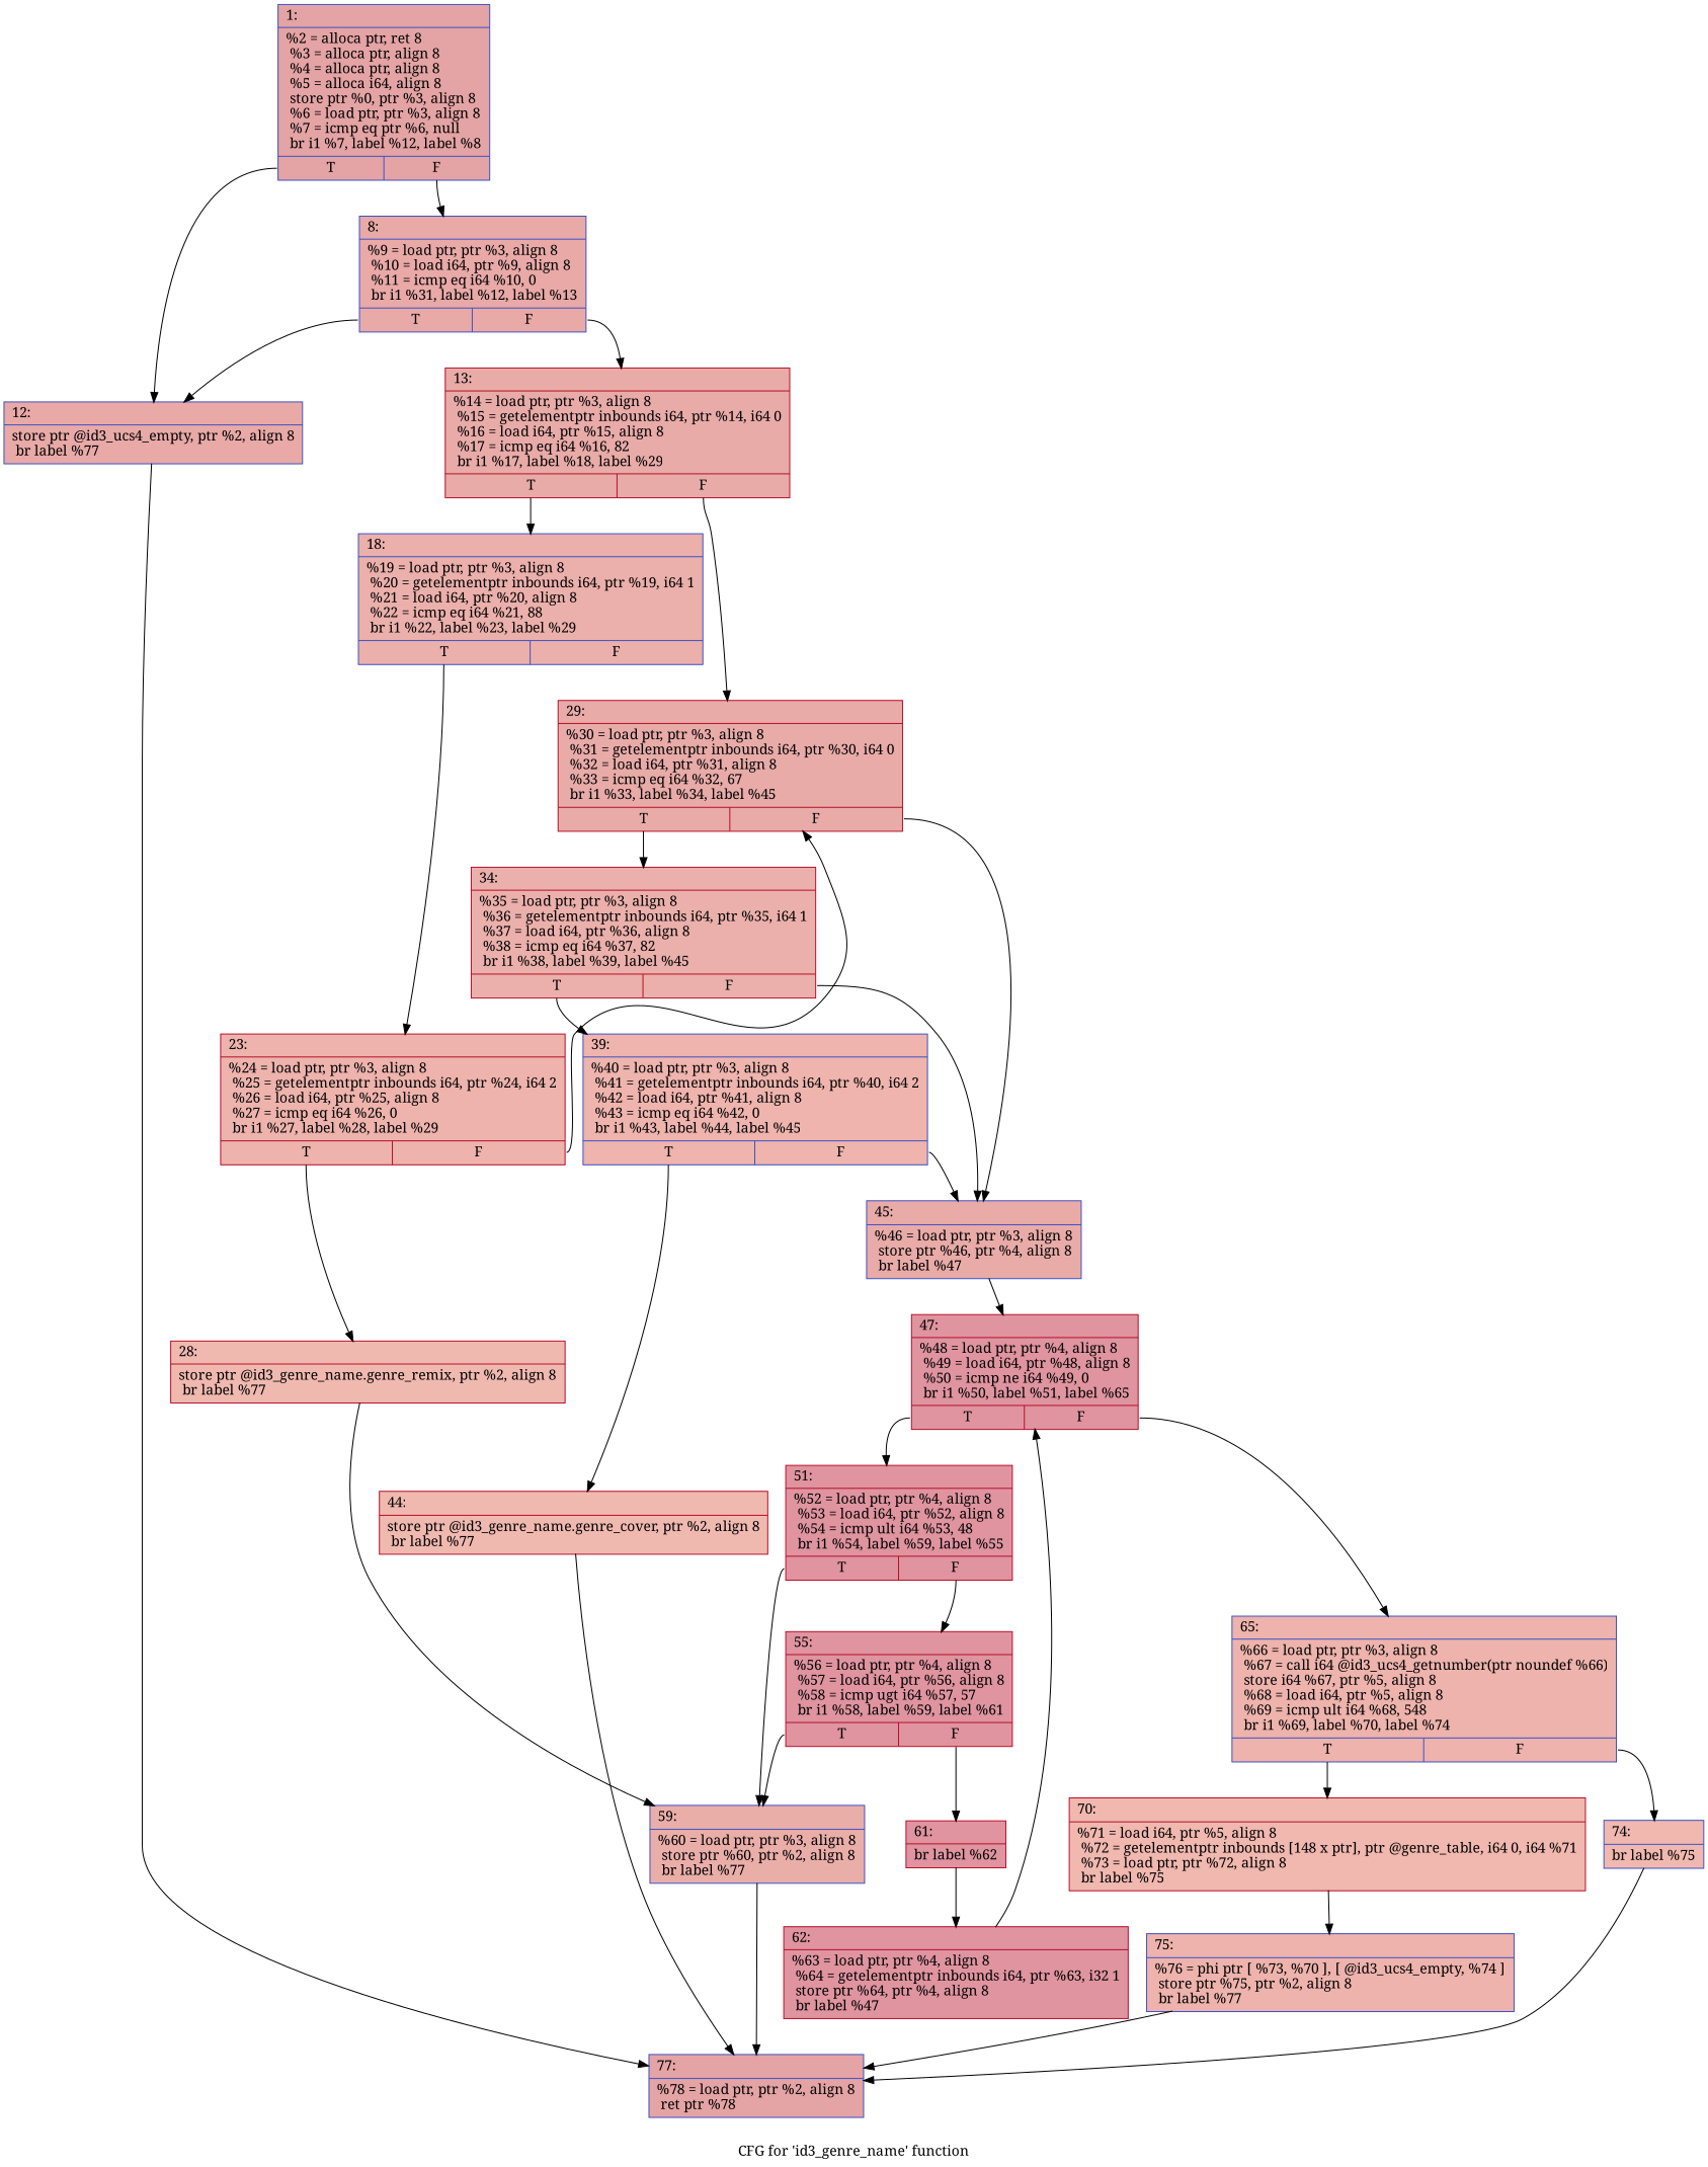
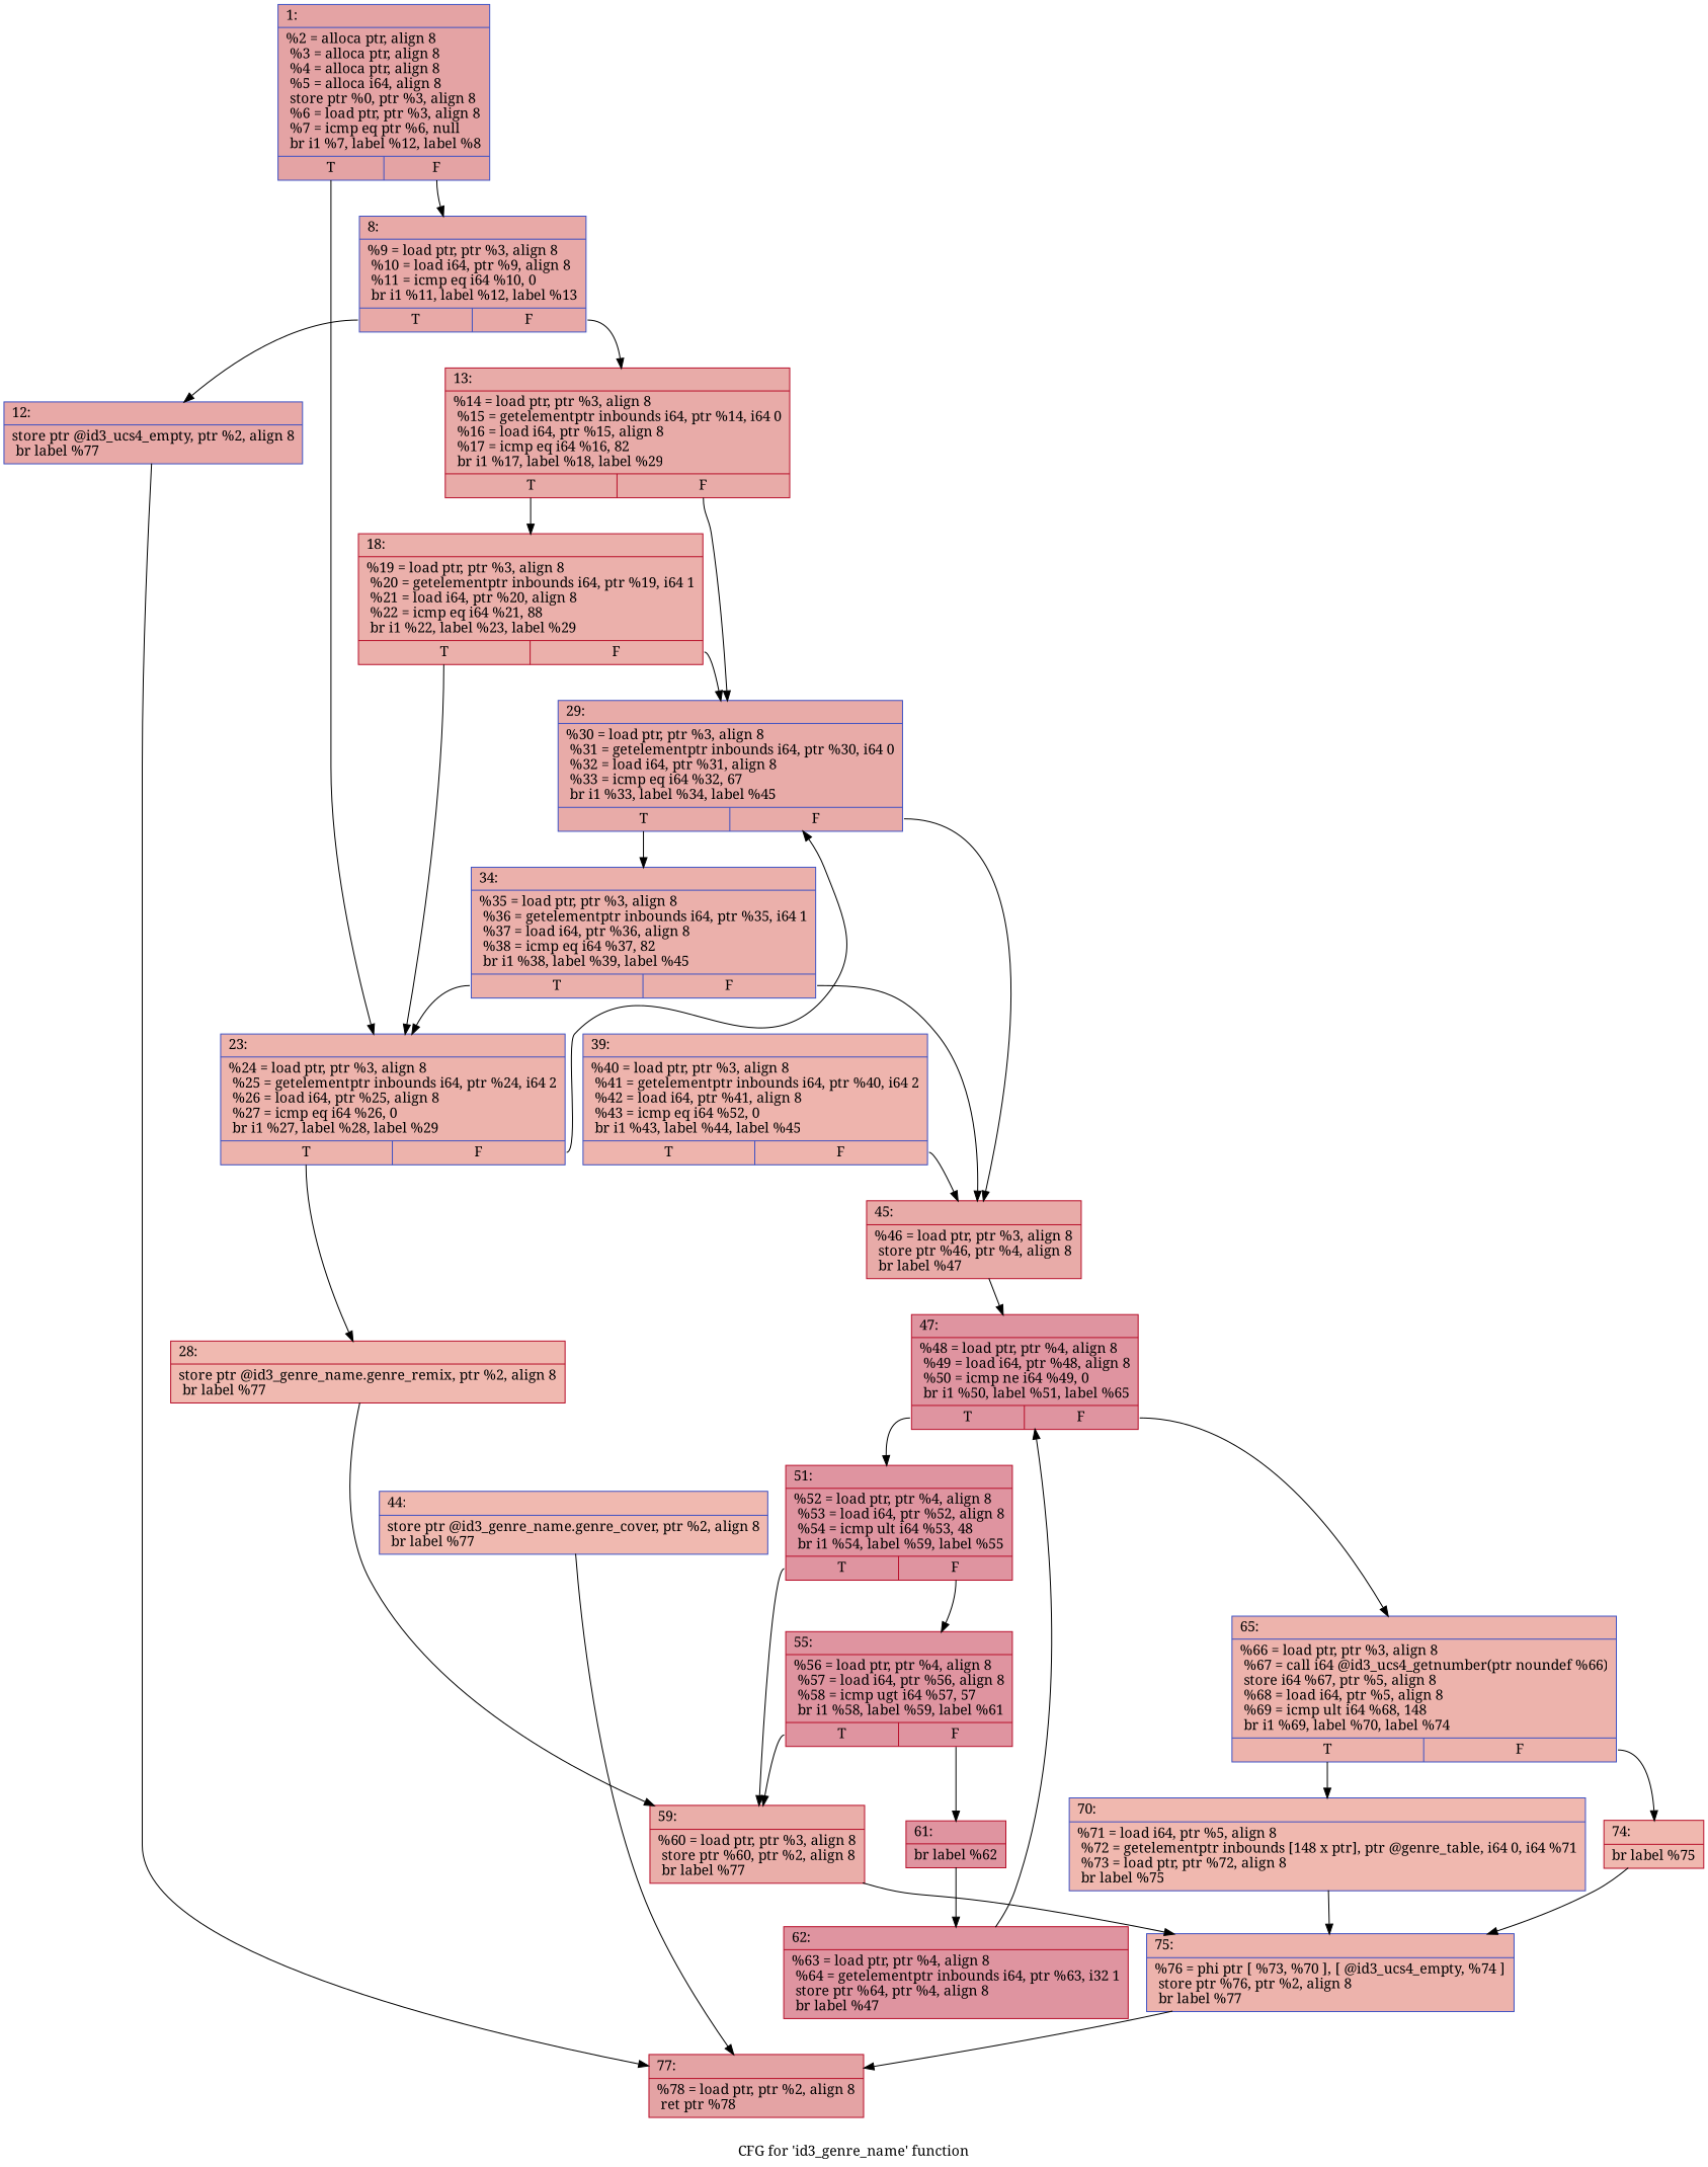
  digraph {
    fontname="Noto Serif"
    label="CFG for 'id3_genre_name' function"
    node [color="#3d50c3ff" fillcolor="#b70d2870" fontname="Noto Serif" shape=record style=filled]
    edge [fontname="Noto Serif" tailport=s0]
-   n1 [fillcolor="#c32e3170" label="{1:\l|  %2 = alloca ptr, ret 8\l  %3 = alloca ptr, align 8\l  %4 = alloca ptr, align 8\l  %5 = alloca i64, align 8\l  store ptr %0, ptr %3, align 8\l  %6 = load ptr, ptr %3, align 8\l  %7 = icmp eq ptr %6, null\l  br i1 %7, label %12, label %8\l|{<s0>T|<s1>F}}"]
+   n1 [fillcolor="#c32e3170" label="{1:\l|  %2 = alloca ptr, align 8\l  %3 = alloca ptr, align 8\l  %4 = alloca ptr, align 8\l  %5 = alloca i64, align 8\l  store ptr %0, ptr %3, align 8\l  %6 = load ptr, ptr %3, align 8\l  %7 = icmp eq ptr %6, null\l  br i1 %7, label %12, label %8\l|{<s0>T|<s1>F}}"]
    n2 [fillcolor="#ca3b3770" label="{12:\l|  store ptr @id3_ucs4_empty, ptr %2, align 8\l  br label %77\l}"]
-   n3 [fillcolor="#ca3b3770" label="{8:\l|  %9 = load ptr, ptr %3, align 8\l  %10 = load i64, ptr %9, align 8\l  %11 = icmp eq i64 %10, 0\l  br i1 %31, label %12, label %13\l|{<s0>T|<s1>F}}"]
-   n4 [fillcolor="#c32e3170" label="{77:\l|  %78 = load ptr, ptr %2, align 8\l  ret ptr %78\l}"]
+   n3 [fillcolor="#ca3b3770" label="{8:\l|  %9 = load ptr, ptr %3, align 8\l  %10 = load i64, ptr %9, align 8\l  %11 = icmp eq i64 %10, 0\l  br i1 %11, label %12, label %13\l|{<s0>T|<s1>F}}"]
+   n4 [color="#b70d28ff" fillcolor="#c32e3170" label="{77:\l|  %78 = load ptr, ptr %2, align 8\l  ret ptr %78\l}"]
    n5 [color="#b70d28ff" fillcolor="#cc403a70" label="{13:\l|  %14 = load ptr, ptr %3, align 8\l  %15 = getelementptr inbounds i64, ptr %14, i64 0\l  %16 = load i64, ptr %15, align 8\l  %17 = icmp eq i64 %16, 82\l  br i1 %17, label %18, label %29\l|{<s0>T|<s1>F}}"]
-   n6 [fillcolor="#d24b4070" label="{18:\l|  %19 = load ptr, ptr %3, align 8\l  %20 = getelementptr inbounds i64, ptr %19, i64 1\l  %21 = load i64, ptr %20, align 8\l  %22 = icmp eq i64 %21, 88\l  br i1 %22, label %23, label %29\l|{<s0>T|<s1>F}}"]
-   n7 [color="#b70d28ff" fillcolor="#cc403a70" label="{29:\l|  %30 = load ptr, ptr %3, align 8\l  %31 = getelementptr inbounds i64, ptr %30, i64 0\l  %32 = load i64, ptr %31, align 8\l  %33 = icmp eq i64 %32, 67\l  br i1 %33, label %34, label %45\l|{<s0>T|<s1>F}}"]
-   n8 [color="#b70d28ff" fillcolor="#d6524470" label="{23:\l|  %24 = load ptr, ptr %3, align 8\l  %25 = getelementptr inbounds i64, ptr %24, i64 2\l  %26 = load i64, ptr %25, align 8\l  %27 = icmp eq i64 %26, 0\l  br i1 %27, label %28, label %29\l|{<s0>T|<s1>F}}"]
-   n9 [color="#b70d28ff" fillcolor="#d24b4070" label="{34:\l|  %35 = load ptr, ptr %3, align 8\l  %36 = getelementptr inbounds i64, ptr %35, i64 1\l  %37 = load i64, ptr %36, align 8\l  %38 = icmp eq i64 %37, 82\l  br i1 %38, label %39, label %45\l|{<s0>T|<s1>F}}"]
-   n10 [fillcolor="#cc403a70" label="{45:\l|  %46 = load ptr, ptr %3, align 8\l  store ptr %46, ptr %4, align 8\l  br label %47\l}"]
+   n6 [color="#b70d28ff" fillcolor="#d24b4070" label="{18:\l|  %19 = load ptr, ptr %3, align 8\l  %20 = getelementptr inbounds i64, ptr %19, i64 1\l  %21 = load i64, ptr %20, align 8\l  %22 = icmp eq i64 %21, 88\l  br i1 %22, label %23, label %29\l|{<s0>T|<s1>F}}"]
+   n7 [fillcolor="#cc403a70" label="{29:\l|  %30 = load ptr, ptr %3, align 8\l  %31 = getelementptr inbounds i64, ptr %30, i64 0\l  %32 = load i64, ptr %31, align 8\l  %33 = icmp eq i64 %32, 67\l  br i1 %33, label %34, label %45\l|{<s0>T|<s1>F}}"]
+   n8 [fillcolor="#d6524470" label="{23:\l|  %24 = load ptr, ptr %3, align 8\l  %25 = getelementptr inbounds i64, ptr %24, i64 2\l  %26 = load i64, ptr %25, align 8\l  %27 = icmp eq i64 %26, 0\l  br i1 %27, label %28, label %29\l|{<s0>T|<s1>F}}"]
+   n9 [fillcolor="#d24b4070" label="{34:\l|  %35 = load ptr, ptr %3, align 8\l  %36 = getelementptr inbounds i64, ptr %35, i64 1\l  %37 = load i64, ptr %36, align 8\l  %38 = icmp eq i64 %37, 82\l  br i1 %38, label %39, label %45\l|{<s0>T|<s1>F}}"]
+   n10 [color="#b70d28ff" fillcolor="#cc403a70" label="{45:\l|  %46 = load ptr, ptr %3, align 8\l  store ptr %46, ptr %4, align 8\l  br label %47\l}"]
    n11 [color="#b70d28ff" fillcolor="#de614d70" label="{28:\l|  store ptr @id3_genre_name.genre_remix, ptr %2, align 8\l  br label %77\l}"]
-   n12 [fillcolor="#d8564670" label="{39:\l|  %40 = load ptr, ptr %3, align 8\l  %41 = getelementptr inbounds i64, ptr %40, i64 2\l  %42 = load i64, ptr %41, align 8\l  %43 = icmp eq i64 %42, 0\l  br i1 %43, label %44, label %45\l|{<s0>T|<s1>F}}"]
+   n12 [fillcolor="#d8564670" label="{39:\l|  %40 = load ptr, ptr %3, align 8\l  %41 = getelementptr inbounds i64, ptr %40, i64 2\l  %42 = load i64, ptr %41, align 8\l  %43 = icmp eq i64 %52, 0\l  br i1 %43, label %44, label %45\l|{<s0>T|<s1>F}}"]
    n13 [color="#b70d28ff" label="{47:\l|  %48 = load ptr, ptr %4, align 8\l  %49 = load i64, ptr %48, align 8\l  %50 = icmp ne i64 %49, 0\l  br i1 %50, label %51, label %65\l|{<s0>T|<s1>F}}"]
-   n14 [fillcolor="#d0473d70" label="{59:\l|  %60 = load ptr, ptr %3, align 8\l  store ptr %60, ptr %2, align 8\l  br label %77\l}"]
-   n15 [color="#b70d28ff" fillcolor="#de614d70" label="{44:\l|  store ptr @id3_genre_name.genre_cover, ptr %2, align 8\l  br label %77\l}"]
+   n14 [color="#b70d28ff" fillcolor="#d0473d70" label="{59:\l|  %60 = load ptr, ptr %3, align 8\l  store ptr %60, ptr %2, align 8\l  br label %77\l}"]
+   n15 [fillcolor="#de614d70" label="{44:\l|  store ptr @id3_genre_name.genre_cover, ptr %2, align 8\l  br label %77\l}"]
    n16 [color="#b70d28ff" label="{51:\l|  %52 = load ptr, ptr %4, align 8\l  %53 = load i64, ptr %52, align 8\l  %54 = icmp ult i64 %53, 48\l  br i1 %54, label %59, label %55\l|{<s0>T|<s1>F}}"]
-   n17 [fillcolor="#d6524470" label="{65:\l|  %66 = load ptr, ptr %3, align 8\l  %67 = call i64 @id3_ucs4_getnumber(ptr noundef %66)\l  store i64 %67, ptr %5, align 8\l  %68 = load i64, ptr %5, align 8\l  %69 = icmp ult i64 %68, 548\l  br i1 %69, label %70, label %74\l|{<s0>T|<s1>F}}"]
+   n17 [fillcolor="#d6524470" label="{65:\l|  %66 = load ptr, ptr %3, align 8\l  %67 = call i64 @id3_ucs4_getnumber(ptr noundef %66)\l  store i64 %67, ptr %5, align 8\l  %68 = load i64, ptr %5, align 8\l  %69 = icmp ult i64 %68, 148\l  br i1 %69, label %70, label %74\l|{<s0>T|<s1>F}}"]
    n18 [color="#b70d28ff" label="{55:\l|  %56 = load ptr, ptr %4, align 8\l  %57 = load i64, ptr %56, align 8\l  %58 = icmp ugt i64 %57, 57\l  br i1 %58, label %59, label %61\l|{<s0>T|<s1>F}}"]
-   n19 [color="#b70d28ff" fillcolor="#dc5d4a70" label="{70:\l|  %71 = load i64, ptr %5, align 8\l  %72 = getelementptr inbounds [148 x ptr], ptr @genre_table, i64 0, i64 %71\l  %73 = load ptr, ptr %72, align 8\l  br label %75\l}"]
-   n20 [fillcolor="#dc5d4a70" label="{74:\l|  br label %75\l}"]
+   n19 [fillcolor="#dc5d4a70" label="{70:\l|  %71 = load i64, ptr %5, align 8\l  %72 = getelementptr inbounds [148 x ptr], ptr @genre_table, i64 0, i64 %71\l  %73 = load ptr, ptr %72, align 8\l  br label %75\l}"]
+   n20 [color="#b70d28ff" fillcolor="#dc5d4a70" label="{74:\l|  br label %75\l}"]
    n21 [color="#b70d28ff" label="{61:\l|  br label %62\l}"]
-   n22 [fillcolor="#d6524470" label="{75:\l|  %76 = phi ptr [ %73, %70 ], [ @id3_ucs4_empty, %74 ]\l  store ptr %75, ptr %2, align 8\l  br label %77\l}"]
+   n22 [fillcolor="#d6524470" label="{75:\l|  %76 = phi ptr [ %73, %70 ], [ @id3_ucs4_empty, %74 ]\l  store ptr %76, ptr %2, align 8\l  br label %77\l}"]
    n23 [color="#b70d28ff" label="{62:\l|  %63 = load ptr, ptr %4, align 8\l  %64 = getelementptr inbounds i64, ptr %63, i32 1\l  store ptr %64, ptr %4, align 8\l  br label %47\l}"]
-   n1 -> n2
+   n1 -> n8
    n1 -> n3 [tailport=s1]
    n2 -> n4
    n3 -> n2
    n3 -> n5 [tailport=s1]
    n5 -> n6
    n5 -> n7 [tailport=s1]
+   n6 -> n7 [tailport=s1]
    n6 -> n8
    n7 -> n9
    n7 -> n10 [tailport=s1]
    n8 -> n7 [tailport=s1]
    n8 -> n11
    n9 -> n10 [tailport=s1]
-   n9 -> n12
+   n9 -> n8
    n10 -> n13
    n11 -> n14
    n12 -> n10 [tailport=s1]
-   n12 -> n15
    n13 -> n16
    n13 -> n17 [tailport=s1]
-   n14 -> n4
+   n14 -> n22
    n15 -> n4
    n16 -> n14
    n16 -> n18 [tailport=s1]
    n17 -> n19
    n17 -> n20 [tailport=s1]
    n18 -> n14
    n18 -> n21 [tailport=s1]
    n19 -> n22
-   n20 -> n4
+   n20 -> n22
    n21 -> n23
    n22 -> n4
    n23 -> n13
  }
